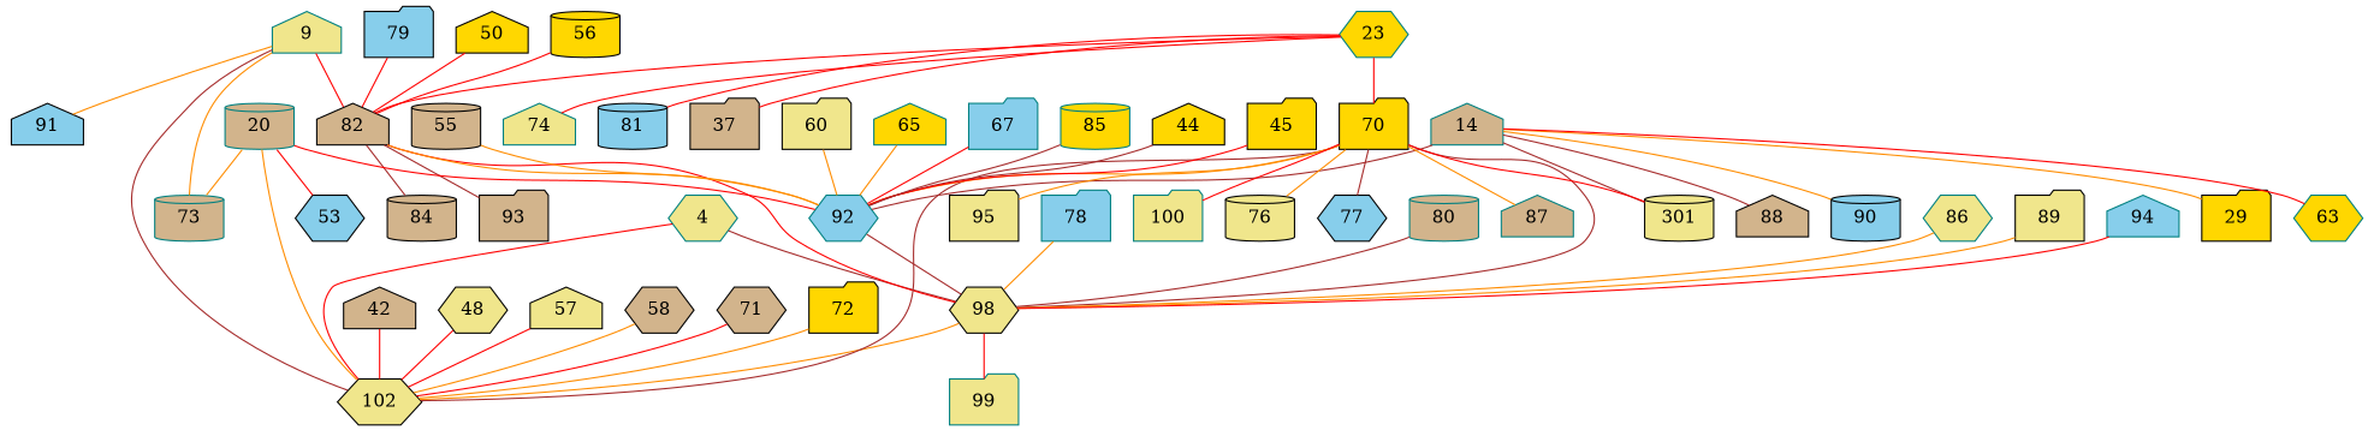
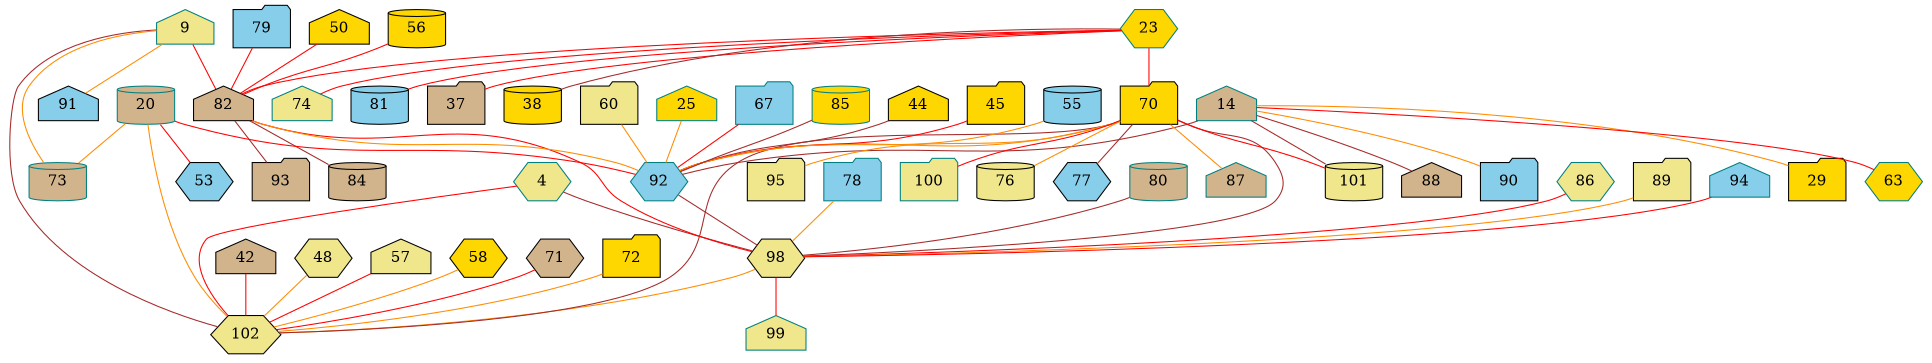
  graph {
    node [color=black fillcolor=khaki shape=folder style=filled]
    edge [color=red]
    4 [color=teal shape=hexagon super="+1"]
    98 [shape=hexagon super="+97+75"]
    102 [shape=hexagon super="+19"]
-   99 [color=teal]
+   99 [color=teal shape=house]
    9 [color=teal shape=house super="+7"]
    73 [color=teal fillcolor=tan shape=cylinder]
    n7 [fillcolor=tan label=82 shape=house super="+6+69"]
    91 [fillcolor=skyblue shape=house]
    n9 [color=teal fillcolor=skyblue label=92 shape=hexagon super="+33"]
    84 [fillcolor=tan shape=cylinder super="+28"]
    93 [fillcolor=tan super="+92"]
    14 [color=teal fillcolor=tan shape=house super="+11"]
    29 [fillcolor=gold]
    63 [color=teal fillcolor=gold shape=hexagon]
    88 [fillcolor=tan shape=house]
-   90 [fillcolor=skyblue shape=cylinder super="+82"]
-   101 [shape=cylinder label=301]
+   90 [fillcolor=skyblue super="+82"]
+   101 [shape=cylinder]
    20 [color=teal fillcolor=tan shape=cylinder super="+16"]
    53 [fillcolor=skyblue shape=hexagon]
    23 [color=teal fillcolor=gold shape=hexagon super="+21"]
    37 [fillcolor=tan]
+   38 [fillcolor=gold shape=cylinder]
    70 [fillcolor=gold super="+22+25+54+26+27+61+64"]
    74 [color=teal shape=house]
    81 [fillcolor=skyblue shape=cylinder]
    76 [shape=cylinder]
    77 [fillcolor=skyblue shape=hexagon]
    87 [color=teal fillcolor=tan shape=house]
    95
    100 [color=teal super="+31"]
    42 [fillcolor=tan shape=house]
    44 [fillcolor=gold shape=house]
    45 [fillcolor=gold]
    48 [shape=hexagon]
    50 [fillcolor=gold shape=house super="+34"]
-   55 [fillcolor=tan shape=cylinder]
+   55 [fillcolor=skyblue shape=cylinder]
    56 [fillcolor=gold shape=cylinder]
    57 [shape=house]
-   58 [fillcolor=tan shape=hexagon]
+   58 [fillcolor=gold shape=hexagon]
    60
-   65 [color=teal fillcolor=gold shape=house]
+   65 [color=teal fillcolor=gold shape=house label=25]
    67 [color=teal fillcolor=skyblue]
    71 [fillcolor=tan shape=hexagon]
    72 [fillcolor=gold super="+59"]
    78 [color=teal fillcolor=skyblue]
    79 [fillcolor=skyblue]
    80 [color=teal fillcolor=tan shape=cylinder]
    85 [color=teal fillcolor=gold shape=cylinder]
    86 [color=teal shape=hexagon]
    89
    94 [color=teal fillcolor=skyblue shape=house super="+39"]
    4 -- 98 [color=brown weight=6]
    4 -- 102
    98 -- 102 [color=darkorange]
    98 -- 99
    9 -- 102 [color=brown]
    9 -- 73 [color=darkorange]
    9 -- n7 [weight=6]
    9 -- 91 [color=darkorange]
    n7 -- 98 [weight=2]
    n7 -- n9 [color=darkorange weight=3]
    n7 -- 84 [color=brown]
    n7 -- 93 [color=brown]
    n9 -- 98 [color=brown]
    14 -- n9 [color=brown weight=6]
    14 -- 29 [color=darkorange]
    14 -- 63
    14 -- 88 [color=brown]
    14 -- 90 [color=darkorange]
    14 -- 101 [color=brown]
    20 -- 102 [color=darkorange weight=6]
    20 -- 73 [color=darkorange]
    20 -- n9
    20 -- 53
    23 -- n7
    23 -- 37
+   23 -- 38 [color=brown]
    23 -- 70 [weight=6]
    23 -- 74
    23 -- 81
    70 -- 98 [color=brown]
    70 -- 102 [color=brown weight=2]
    70 -- n9 [color=darkorange]
    70 -- 101
    70 -- 76 [color=darkorange]
    70 -- 77 [color=brown]
    70 -- 87 [color=darkorange]
    70 -- 95 [color=darkorange]
    70 -- 100
    42 -- 102
    44 -- n9 [color=brown]
    45 -- n9
-   48 -- 102
+   48 -- 102 [color=darkorange]
    50 -- n7
    55 -- n9 [color=darkorange]
    56 -- n7
    57 -- 102
    58 -- 102 [color=darkorange]
    60 -- n9 [color=darkorange]
    65 -- n9 [color=darkorange]
    67 -- n9
    71 -- 102
    72 -- 102 [color=darkorange]
    78 -- 98 [color=darkorange]
    79 -- n7
    80 -- 98 [color=brown]
    85 -- n9 [color=brown]
-   86 -- 98 [color=darkorange]
+   86 -- 98
    89 -- 98 [color=darkorange]
    94 -- 98
  }
